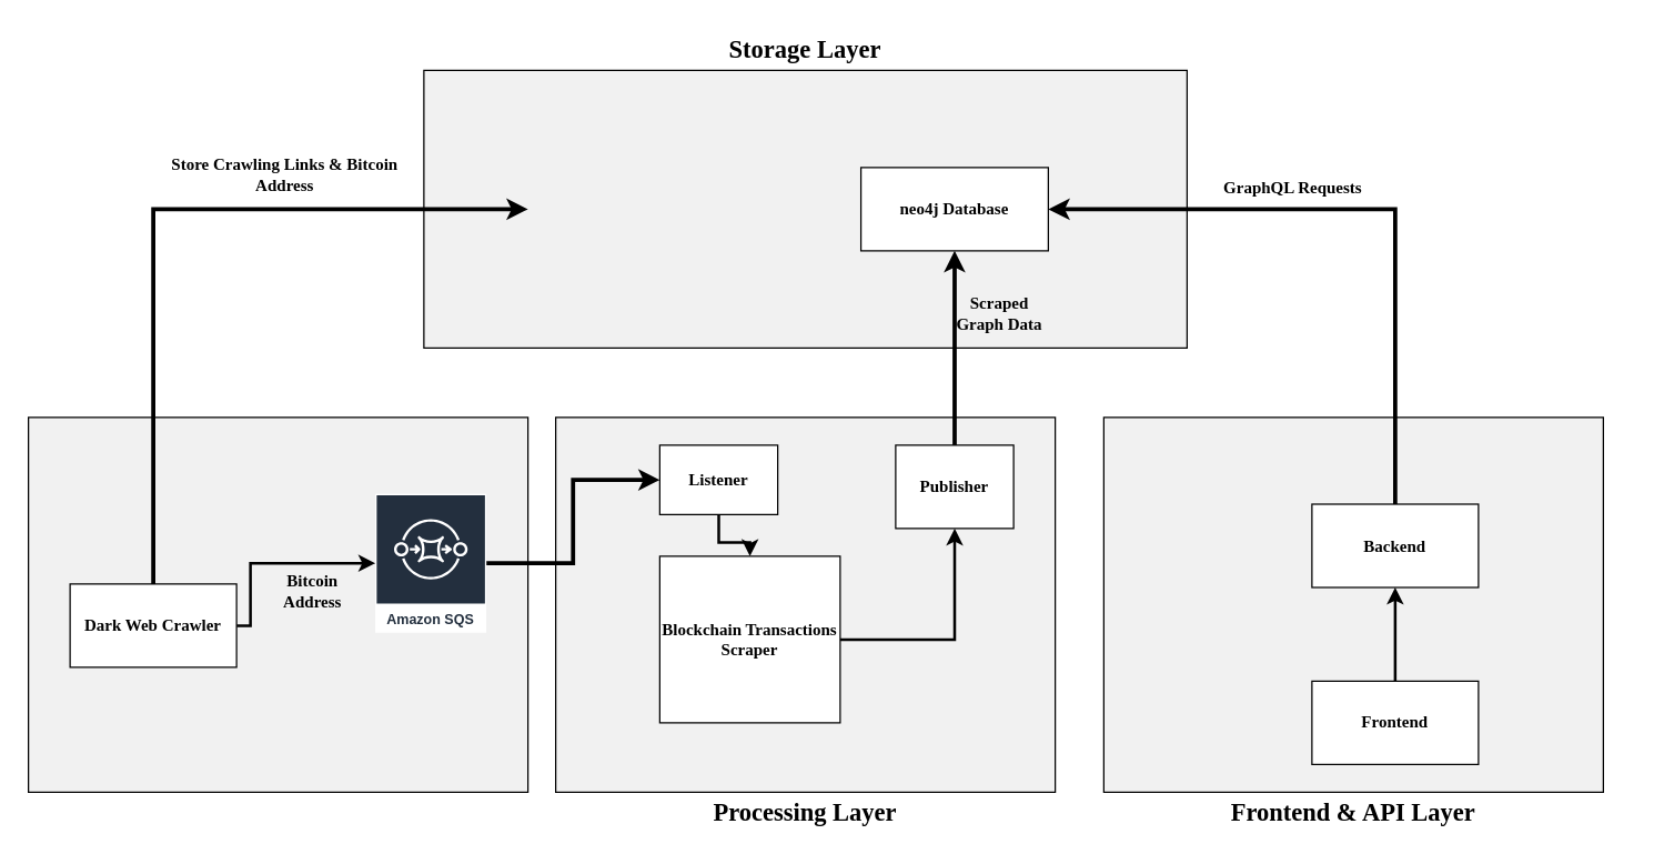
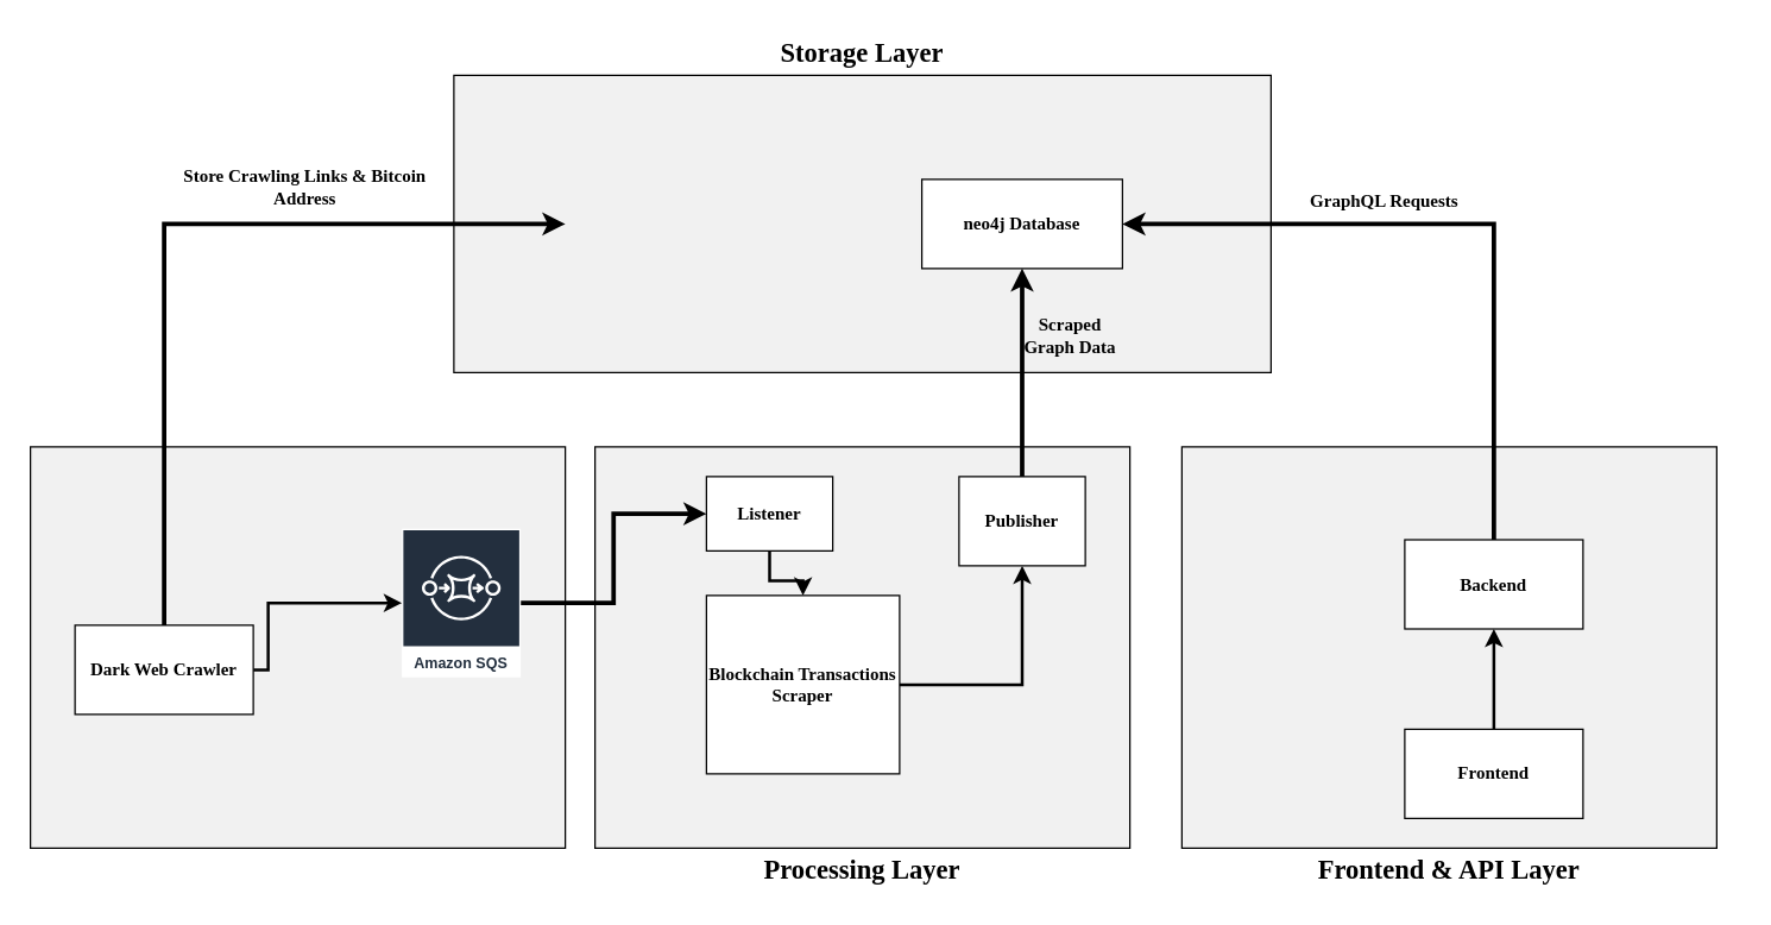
  <mxCell id="0" />
  <mxCell id="1" parent="0" />
  <mxCell id="2" value="" style="rounded=0;whiteSpace=wrap;html=1;fillColor=#F1F1F1;gradientColor=none;" parent="1" vertex="1"><mxGeometry x="20" y="300" width="360" height="270" as="geometry" /></mxCell>
  <mxCell id="3" value="" style="rounded=0;whiteSpace=wrap;html=1;fillColor=#F1F1F1;" parent="1" vertex="1"><mxGeometry x="400" y="300" width="360" height="270" as="geometry" /></mxCell>
  <mxCell id="4" style="edgeStyle=orthogonalEdgeStyle;rounded=0;orthogonalLoop=1;jettySize=auto;html=1;strokeWidth=2;" parent="1" source="5" target="7" edge="1"><mxGeometry relative="1" as="geometry"><Array as="points"><mxPoint x="180" y="450" /><mxPoint x="180" y="405" /></Array></mxGeometry></mxCell>
  <mxCell id="5" value="&lt;font data-font-src=&quot;https://fonts.googleapis.com/css?family=Montserrat&quot; face=&quot;Montserrat&quot;&gt;&lt;b&gt;Dark Web Crawler&lt;/b&gt;&lt;/font&gt;" style="rounded=0;whiteSpace=wrap;html=1;" parent="1" vertex="1"><mxGeometry x="50" y="420" width="120" height="60" as="geometry" /></mxCell>
  <mxCell id="6" style="edgeStyle=orthogonalEdgeStyle;rounded=0;orthogonalLoop=1;jettySize=auto;html=1;entryX=0;entryY=0.5;entryDx=0;entryDy=0;strokeWidth=3;" parent="1" source="7" target="9" edge="1"><mxGeometry relative="1" as="geometry" /></mxCell>
  <mxCell id="7" value="Amazon SQS" style="sketch=0;outlineConnect=0;fontColor=#232F3E;gradientColor=none;strokeColor=#ffffff;fillColor=#232F3E;dashed=0;verticalLabelPosition=middle;verticalAlign=bottom;align=center;html=1;whiteSpace=wrap;fontSize=10;fontStyle=1;spacing=3;shape=mxgraph.aws4.productIcon;prIcon=mxgraph.aws4.sqs;" parent="1" vertex="1"><mxGeometry x="270" y="355" width="80" height="100" as="geometry" /></mxCell>
  <mxCell id="8" style="edgeStyle=orthogonalEdgeStyle;rounded=0;orthogonalLoop=1;jettySize=auto;html=1;strokeWidth=2;" edge="1" parent="1" source="9" target="11"><mxGeometry relative="1" as="geometry" /></mxCell>
  <mxCell id="9" value="&lt;b&gt;&lt;font data-font-src=&quot;https://fonts.googleapis.com/css?family=Montserrat&quot; face=&quot;Montserrat&quot;&gt;Listener&lt;/font&gt;&lt;/b&gt;" style="rounded=0;whiteSpace=wrap;html=1;" parent="1" vertex="1"><mxGeometry x="475" y="320" width="85" height="50" as="geometry" /></mxCell>
  <mxCell id="10" style="edgeStyle=orthogonalEdgeStyle;rounded=0;orthogonalLoop=1;jettySize=auto;html=1;entryX=0.5;entryY=1;entryDx=0;entryDy=0;strokeWidth=2;" edge="1" parent="1" source="11" target="12"><mxGeometry relative="1" as="geometry" /></mxCell>
  <mxCell id="11" value="&lt;b&gt;&lt;font data-font-src=&quot;https://fonts.googleapis.com/css?family=Montserrat&quot; face=&quot;Montserrat&quot;&gt;Blockchain Transactions Scraper&lt;/font&gt;&lt;/b&gt;" style="rounded=0;whiteSpace=wrap;html=1;" parent="1" vertex="1"><mxGeometry x="475" y="400" width="130" height="120" as="geometry" /></mxCell>
  <mxCell id="12" value="&lt;font data-font-src=&quot;https://fonts.googleapis.com/css?family=Montserrat&quot; face=&quot;Montserrat&quot;&gt;&lt;b&gt;Publisher&lt;/b&gt;&lt;/font&gt;" style="rounded=0;whiteSpace=wrap;html=1;" parent="1" vertex="1"><mxGeometry x="645" y="320" width="85" height="60" as="geometry" /></mxCell>
- <mxCell id="13" value="&lt;font data-font-src=&quot;https://fonts.googleapis.com/css?family=Montserrat&quot; face=&quot;Montserrat&quot;&gt;&lt;b&gt;Bitcoin Address&lt;/b&gt;&lt;/font&gt;" style="text;html=1;align=center;verticalAlign=middle;whiteSpace=wrap;rounded=0;" parent="1" vertex="1"><mxGeometry x="200" y="410" width="50" height="30" as="geometry" /></mxCell>
  <mxCell id="14" value="&lt;font data-font-src=&quot;https://fonts.googleapis.com/css?family=Montserrat&quot; face=&quot;Montserrat&quot; style=&quot;font-size: 18px;&quot;&gt;&lt;b&gt;Processing Layer&lt;/b&gt;&lt;/font&gt;" style="text;html=1;align=center;verticalAlign=middle;whiteSpace=wrap;rounded=0;" parent="1" vertex="1"><mxGeometry x="400" y="570" width="360" height="30" as="geometry" /></mxCell>
  <mxCell id="15" value="" style="group" parent="1" vertex="1" connectable="0"><mxGeometry x="795" y="300" width="375" height="300" as="geometry" /></mxCell>
  <mxCell id="16" value="" style="rounded=0;whiteSpace=wrap;html=1;fillColor=#F1F1F1;" parent="15" vertex="1"><mxGeometry width="360" height="270" as="geometry" /></mxCell>
  <mxCell id="17" value="&lt;font data-font-src=&quot;https://fonts.googleapis.com/css?family=Montserrat&quot; face=&quot;Montserrat&quot; style=&quot;font-size: 18px;&quot;&gt;&lt;b&gt;Frontend &amp;amp; API Layer&lt;/b&gt;&lt;/font&gt;" style="text;html=1;align=center;verticalAlign=middle;whiteSpace=wrap;rounded=0;" parent="15" vertex="1"><mxGeometry y="270" width="360" height="30" as="geometry" /></mxCell>
  <mxCell id="18" value="&lt;b&gt;&lt;font face=&quot;Montserrat&quot;&gt;Backend&lt;/font&gt;&lt;/b&gt;" style="rounded=0;whiteSpace=wrap;html=1;" parent="15" vertex="1"><mxGeometry x="150" y="62.5" width="120" height="60" as="geometry" /></mxCell>
  <mxCell id="19" style="edgeStyle=orthogonalEdgeStyle;rounded=0;orthogonalLoop=1;jettySize=auto;html=1;entryX=0.5;entryY=1;entryDx=0;entryDy=0;strokeWidth=2;" edge="1" parent="15" source="20" target="18"><mxGeometry relative="1" as="geometry" /></mxCell>
  <mxCell id="20" value="&lt;font data-font-src=&quot;https://fonts.googleapis.com/css?family=Montserrat&quot; face=&quot;Montserrat&quot;&gt;&lt;b&gt;Frontend&lt;/b&gt;&lt;/font&gt;" style="whiteSpace=wrap;html=1;rounded=0;" parent="15" vertex="1"><mxGeometry x="150" y="190" width="120" height="60" as="geometry" /></mxCell>
  <mxCell id="21" value="" style="shape=image;verticalLabelPosition=bottom;verticalAlign=top;imageAspect=0;image=https://imgs.search.brave.com/nOzarZvTe-Rxqgluom51R1D6KRb0_b9_0eToc1voG6U/rs:fit:500:0:0:0/g:ce/aHR0cHM6Ly91cGxv/YWQud2lraW1lZGlh/Lm9yZy93aWtpcGVk/aWEvY29tbW9ucy9k/L2Q5L05vZGUuanNf/bG9nby5zdmc;" parent="15" vertex="1"><mxGeometry x="40" y="70" width="100" height="52.5" as="geometry" /></mxCell>
  <mxCell id="22" value="" style="shape=image;verticalLabelPosition=bottom;verticalAlign=top;imageAspect=0;image=https://imgs.search.brave.com/PZF0VvOdrqH0Expxx73IpEGdMTE1ZNNV9JQT727XKpo/rs:fit:500:0:0:0/g:ce/aHR0cHM6Ly9zdGF0/aWMtMDAuaWNvbmR1/Y2suY29tL2Fzc2V0/cy4wMC9yZWFjdC1v/cmlnaW5hbC13b3Jk/bWFyay1pY29uLTIx/MHgyNTYtd2N1aTZ0/YWwucG5n;" parent="15" vertex="1"><mxGeometry x="55.25" y="180" width="69.5" height="70" as="geometry" /></mxCell>
  <mxCell id="23" value="&lt;font data-font-src=&quot;https://fonts.googleapis.com/css?family=Montserrat&quot; face=&quot;Montserrat&quot;&gt;&lt;b&gt;GraphQL Requests&lt;/b&gt;&lt;/font&gt;" style="text;html=1;align=center;verticalAlign=middle;whiteSpace=wrap;rounded=0;" parent="1" vertex="1"><mxGeometry x="865" y="120" width="132.5" height="30" as="geometry" /></mxCell>
  <mxCell id="24" value="&lt;font data-font-src=&quot;https://fonts.googleapis.com/css?family=Montserrat&quot; face=&quot;Montserrat&quot; style=&quot;font-size: 18px;&quot;&gt;&lt;b&gt;Storage Layer&lt;/b&gt;&lt;/font&gt;" style="text;html=1;align=center;verticalAlign=middle;whiteSpace=wrap;rounded=0;" parent="1" vertex="1"><mxGeometry x="305" y="20" width="550" height="30" as="geometry" /></mxCell>
  <mxCell id="25" value="" style="rounded=0;whiteSpace=wrap;html=1;fillColor=#F1F1F1;" parent="1" vertex="1"><mxGeometry x="305" y="50" width="550" height="200" as="geometry" /></mxCell>
  <mxCell id="26" value="" style="group" parent="1" vertex="1" connectable="0"><mxGeometry x="571.74" y="60" width="231.53" height="120" as="geometry" /></mxCell>
  <mxCell id="27" value="" style="shape=image;verticalLabelPosition=bottom;verticalAlign=top;imageAspect=0;image=https://imgs.search.brave.com/48cN3rQCpHCMQ1Bc8dcGJSBe9hikqJDOhS7yyAI7tzM/rs:fit:500:0:0:0/g:ce/aHR0cHM6Ly9kaXN0/Lm5lbzRqLmNvbS93/cC1jb250ZW50L3Vw/bG9hZHMvMjAyMjA0/MDIxMDA4MDMvYXVy/YS1kYi1sb2dvLnN2/Zw;" parent="26" vertex="1"><mxGeometry x="9.65" width="220.35" height="45" as="geometry" /></mxCell>
  <mxCell id="28" value="&lt;font data-font-src=&quot;https://fonts.googleapis.com/css?family=Montserrat&quot; face=&quot;Montserrat&quot;&gt;&lt;b&gt;Scraped Graph Data&lt;/b&gt;&lt;/font&gt;" style="text;html=1;align=center;verticalAlign=middle;whiteSpace=wrap;rounded=0;" parent="1" vertex="1"><mxGeometry x="685" y="210" width="70" height="30" as="geometry" /></mxCell>
  <mxCell id="29" value="" style="shape=image;verticalLabelPosition=bottom;verticalAlign=top;imageAspect=0;image=https://imgs.search.brave.com/l4WYuasIxuFhbNXr_WoRFlcNyF1_67RuaXAqFoKDwI0/rs:fit:500:0:0:0/g:ce/aHR0cHM6Ly91cGxv/YWQud2lraW1lZGlh/Lm9yZy93aWtpcGVk/aWEvY29tbW9ucy8w/LzAwL01vbmdvZGIu/cG5n;" parent="1" vertex="1"><mxGeometry x="380" y="120" width="160" height="60" as="geometry" /></mxCell>
  <mxCell id="30" value="&lt;font data-font-src=&quot;https://fonts.googleapis.com/css?family=Montserrat&quot; face=&quot;Montserrat&quot;&gt;&lt;b&gt;neo4j Database&lt;/b&gt;&lt;/font&gt;" style="rounded=0;whiteSpace=wrap;html=1;" parent="1" vertex="1"><mxGeometry x="619.98" y="120" width="135.02" height="60" as="geometry" /></mxCell>
  <mxCell id="31" style="edgeStyle=orthogonalEdgeStyle;rounded=0;orthogonalLoop=1;jettySize=auto;html=1;entryX=0.5;entryY=1;entryDx=0;entryDy=0;strokeWidth=3;" edge="1" parent="1" source="12" target="30"><mxGeometry relative="1" as="geometry" /></mxCell>
  <mxCell id="32" style="edgeStyle=orthogonalEdgeStyle;rounded=0;orthogonalLoop=1;jettySize=auto;html=1;entryX=0;entryY=0.5;entryDx=0;entryDy=0;strokeWidth=3;" edge="1" parent="1" source="5" target="29"><mxGeometry relative="1" as="geometry"><Array as="points"><mxPoint x="110" y="150" /></Array></mxGeometry></mxCell>
  <mxCell id="33" style="edgeStyle=orthogonalEdgeStyle;rounded=0;orthogonalLoop=1;jettySize=auto;html=1;entryX=1;entryY=0.5;entryDx=0;entryDy=0;strokeWidth=3;" parent="1" source="18" target="30" edge="1"><mxGeometry relative="1" as="geometry"><mxPoint x="775" y="130" as="targetPoint" /><Array as="points"><mxPoint x="1005" y="150" /></Array></mxGeometry></mxCell>
  <mxCell id="34" value="&lt;font data-font-src=&quot;https://fonts.googleapis.com/css?family=Montserrat&quot; face=&quot;Montserrat&quot;&gt;&lt;b&gt;Store Crawling Links &amp;amp; Bitcoin Address&lt;/b&gt;&lt;/font&gt;" style="text;html=1;align=center;verticalAlign=middle;whiteSpace=wrap;rounded=0;" vertex="1" parent="1"><mxGeometry x="115" y="110" width="180" height="30" as="geometry" /></mxCell>
